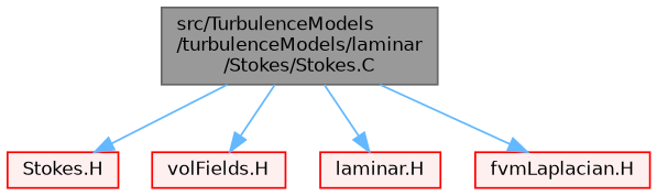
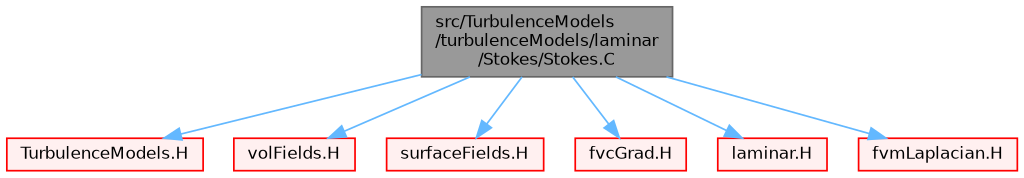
  digraph {
    node [color=red fillcolor="#FFF0F0" fontname=Helvetica fontsize=10 shape=box style=filled]
    edge [color=steelblue1 fontname=Helvetica fontsize=10 labelfontname=Helvetica labelfontsize=10 style=solid]
    n1 [color=gray40 fillcolor=grey60 fontcolor=black height=0.2 label="src/TurbulenceModels\l/turbulenceModels/laminar\l/Stokes/Stokes.C" width=0.4]
-   n2 [height=0.2 label="Stokes.H" width=0.4]
+   n2 [height=0.2 label="TurbulenceModels.H" width=0.4]
    n3 [height=0.2 label="volFields.H" width=0.4]
+   n4 [height=0.2 label="surfaceFields.H" width=0.4]
+   n5 [height=0.2 label="fvcGrad.H" width=0.4]
    n6 [height=0.2 label="laminar.H" width=0.4]
    n7 [height=0.2 label="fvmLaplacian.H" width=0.4]
    n1 -> n2
    n1 -> n3
+   n1 -> n4
+   n1 -> n5
    n1 -> n6
    n1 -> n7
  }
